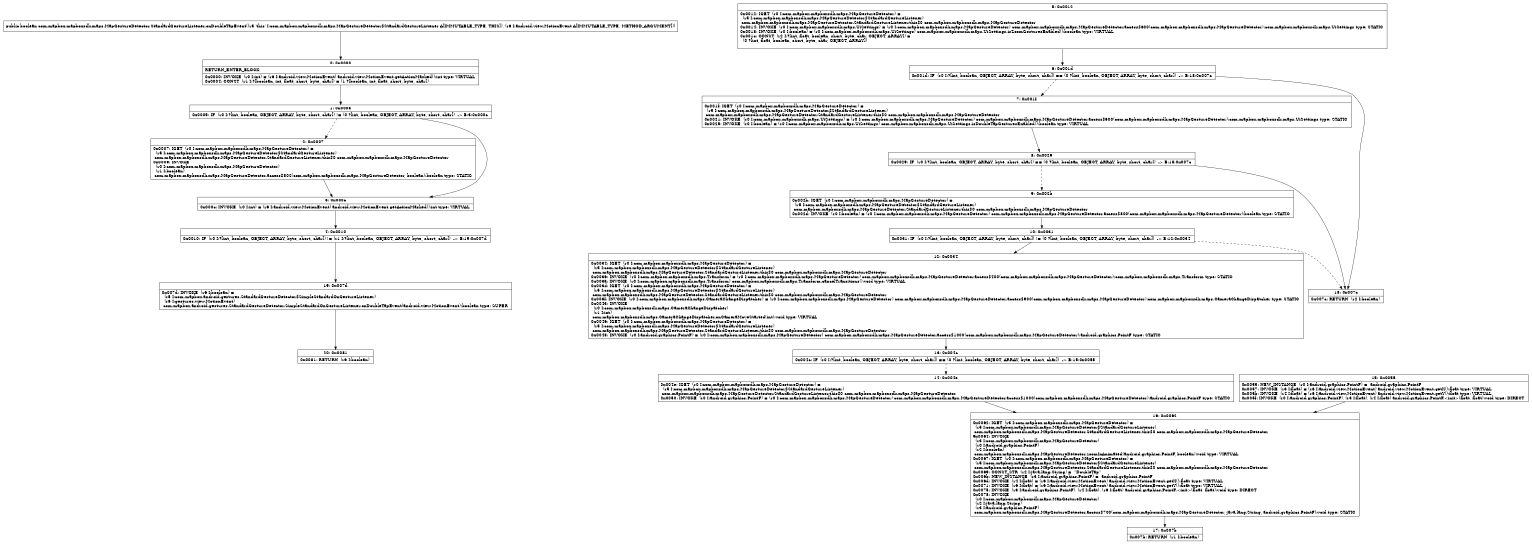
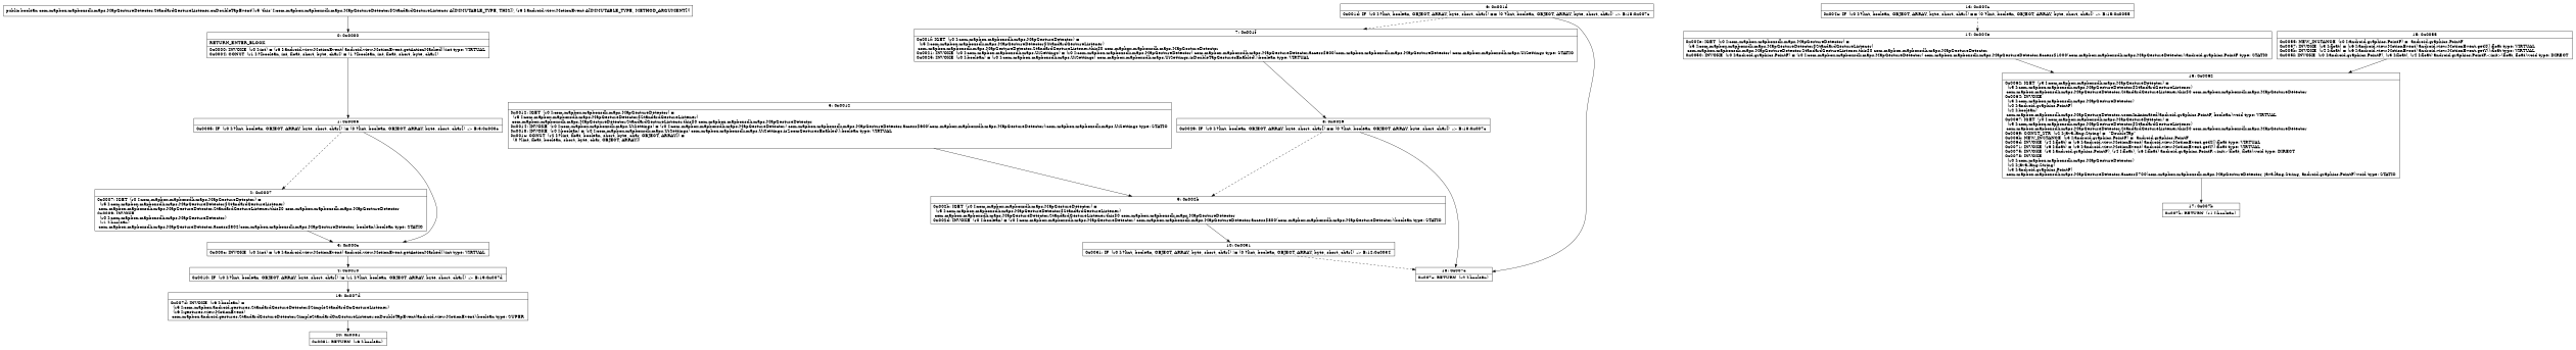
  digraph {
    node [shape=record]
    n1 [label="{0\:\ 0x0000|RETURN_ENTER_BLOCK\l|0x0000: INVOKE  (r0 I:int) = (r6 I:android.view.MotionEvent) android.view.MotionEvent.getActionMasked():int type: VIRTUAL \l0x0004: CONST  (r1 I:?[boolean, int, float, short, byte, char]) = (1 ?[boolean, int, float, short, byte, char]) \l}"]
    n2 [label="{1\:\ 0x0005|0x0005: IF  (r0 I:?[int, boolean, OBJECT, ARRAY, byte, short, char]) != (0 ?[int, boolean, OBJECT, ARRAY, byte, short, char])  \-\> B:3:0x000c \l}"]
    n3 [label="{2\:\ 0x0007|0x0007: IGET  (r0 I:com.mapbox.mapboxsdk.maps.MapGestureDetector) = \l  (r5 I:com.mapbox.mapboxsdk.maps.MapGestureDetector$StandardGestureListener)\l com.mapbox.mapboxsdk.maps.MapGestureDetector.StandardGestureListener.this$0 com.mapbox.mapboxsdk.maps.MapGestureDetector \l0x0009: INVOKE  \l  (r0 I:com.mapbox.mapboxsdk.maps.MapGestureDetector)\l  (r1 I:boolean)\l com.mapbox.mapboxsdk.maps.MapGestureDetector.access$802(com.mapbox.mapboxsdk.maps.MapGestureDetector, boolean):boolean type: STATIC \l}"]
    n4 [label="{3\:\ 0x000c|0x000c: INVOKE  (r0 I:int) = (r6 I:android.view.MotionEvent) android.view.MotionEvent.getActionMasked():int type: VIRTUAL \l}"]
    n5 [label="{4\:\ 0x0010|0x0010: IF  (r0 I:?[int, boolean, OBJECT, ARRAY, byte, short, char]) != (r1 I:?[int, boolean, OBJECT, ARRAY, byte, short, char])  \-\> B:19:0x007d \l}"]
    n6 [label="{19\:\ 0x007d|0x007d: INVOKE  (r6 I:boolean) = \l  (r5 I:com.mapbox.android.gestures.StandardGestureDetector$SimpleStandardOnGestureListener)\l  (r6 I:gestures.view.MotionEvent)\l com.mapbox.android.gestures.StandardGestureDetector.SimpleStandardOnGestureListener.onDoubleTapEvent(android.view.MotionEvent):boolean type: SUPER \l}"]
    n7 [label="{5\:\ 0x0012|0x0012: IGET  (r0 I:com.mapbox.mapboxsdk.maps.MapGestureDetector) = \l  (r5 I:com.mapbox.mapboxsdk.maps.MapGestureDetector$StandardGestureListener)\l com.mapbox.mapboxsdk.maps.MapGestureDetector.StandardGestureListener.this$0 com.mapbox.mapboxsdk.maps.MapGestureDetector \l0x0014: INVOKE  (r0 I:com.mapbox.mapboxsdk.maps.UiSettings) = (r0 I:com.mapbox.mapboxsdk.maps.MapGestureDetector) com.mapbox.mapboxsdk.maps.MapGestureDetector.access$600(com.mapbox.mapboxsdk.maps.MapGestureDetector):com.mapbox.mapboxsdk.maps.UiSettings type: STATIC \l0x0018: INVOKE  (r0 I:boolean) = (r0 I:com.mapbox.mapboxsdk.maps.UiSettings) com.mapbox.mapboxsdk.maps.UiSettings.isZoomGesturesEnabled():boolean type: VIRTUAL \l0x001c: CONST  (r2 I:?[int, float, boolean, short, byte, char, OBJECT, ARRAY]) = \l  (0 ?[int, float, boolean, short, byte, char, OBJECT, ARRAY])\l \l}"]
    n8 [label="{6\:\ 0x001d|0x001d: IF  (r0 I:?[int, boolean, OBJECT, ARRAY, byte, short, char]) == (0 ?[int, boolean, OBJECT, ARRAY, byte, short, char])  \-\> B:18:0x007c \l}"]
    n9 [label="{20\:\ 0x0081|0x0081: RETURN  (r6 I:boolean) \l}"]
    n10 [label="{7\:\ 0x001f|0x001f: IGET  (r0 I:com.mapbox.mapboxsdk.maps.MapGestureDetector) = \l  (r5 I:com.mapbox.mapboxsdk.maps.MapGestureDetector$StandardGestureListener)\l com.mapbox.mapboxsdk.maps.MapGestureDetector.StandardGestureListener.this$0 com.mapbox.mapboxsdk.maps.MapGestureDetector \l0x0021: INVOKE  (r0 I:com.mapbox.mapboxsdk.maps.UiSettings) = (r0 I:com.mapbox.mapboxsdk.maps.MapGestureDetector) com.mapbox.mapboxsdk.maps.MapGestureDetector.access$600(com.mapbox.mapboxsdk.maps.MapGestureDetector):com.mapbox.mapboxsdk.maps.UiSettings type: STATIC \l0x0025: INVOKE  (r0 I:boolean) = (r0 I:com.mapbox.mapboxsdk.maps.UiSettings) com.mapbox.mapboxsdk.maps.UiSettings.isDoubleTapGesturesEnabled():boolean type: VIRTUAL \l}"]
    n11 [label="{18\:\ 0x007c|0x007c: RETURN  (r2 I:boolean) \l}"]
    n12 [label="{8\:\ 0x0029|0x0029: IF  (r0 I:?[int, boolean, OBJECT, ARRAY, byte, short, char]) == (0 ?[int, boolean, OBJECT, ARRAY, byte, short, char])  \-\> B:18:0x007c \l}"]
    n13 [label="{9\:\ 0x002b|0x002b: IGET  (r0 I:com.mapbox.mapboxsdk.maps.MapGestureDetector) = \l  (r5 I:com.mapbox.mapboxsdk.maps.MapGestureDetector$StandardGestureListener)\l com.mapbox.mapboxsdk.maps.MapGestureDetector.StandardGestureListener.this$0 com.mapbox.mapboxsdk.maps.MapGestureDetector \l0x002d: INVOKE  (r0 I:boolean) = (r0 I:com.mapbox.mapboxsdk.maps.MapGestureDetector) com.mapbox.mapboxsdk.maps.MapGestureDetector.access$800(com.mapbox.mapboxsdk.maps.MapGestureDetector):boolean type: STATIC \l}"]
    n14 [label="{10\:\ 0x0031|0x0031: IF  (r0 I:?[int, boolean, OBJECT, ARRAY, byte, short, char]) != (0 ?[int, boolean, OBJECT, ARRAY, byte, short, char])  \-\> B:12:0x0034 \l}"]
-   n15 [label="{12\:\ 0x0034|0x0034: IGET  (r0 I:com.mapbox.mapboxsdk.maps.MapGestureDetector) = \l  (r5 I:com.mapbox.mapboxsdk.maps.MapGestureDetector$StandardGestureListener)\l com.mapbox.mapboxsdk.maps.MapGestureDetector.StandardGestureListener.this$0 com.mapbox.mapboxsdk.maps.MapGestureDetector \l0x0036: INVOKE  (r0 I:com.mapbox.mapboxsdk.maps.Transform) = (r0 I:com.mapbox.mapboxsdk.maps.MapGestureDetector) com.mapbox.mapboxsdk.maps.MapGestureDetector.access$400(com.mapbox.mapboxsdk.maps.MapGestureDetector):com.mapbox.mapboxsdk.maps.Transform type: STATIC \l0x003a: INVOKE  (r0 I:com.mapbox.mapboxsdk.maps.Transform) com.mapbox.mapboxsdk.maps.Transform.cancelTransitions():void type: VIRTUAL \l0x003d: IGET  (r0 I:com.mapbox.mapboxsdk.maps.MapGestureDetector) = \l  (r5 I:com.mapbox.mapboxsdk.maps.MapGestureDetector$StandardGestureListener)\l com.mapbox.mapboxsdk.maps.MapGestureDetector.StandardGestureListener.this$0 com.mapbox.mapboxsdk.maps.MapGestureDetector \l0x003f: INVOKE  (r0 I:com.mapbox.mapboxsdk.maps.CameraChangeDispatcher) = (r0 I:com.mapbox.mapboxsdk.maps.MapGestureDetector) com.mapbox.mapboxsdk.maps.MapGestureDetector.access$900(com.mapbox.mapboxsdk.maps.MapGestureDetector):com.mapbox.mapboxsdk.maps.CameraChangeDispatcher type: STATIC \l0x0043: INVOKE  \l  (r0 I:com.mapbox.mapboxsdk.maps.CameraChangeDispatcher)\l  (r1 I:int)\l com.mapbox.mapboxsdk.maps.CameraChangeDispatcher.onCameraMoveStarted(int):void type: VIRTUAL \l0x0046: IGET  (r0 I:com.mapbox.mapboxsdk.maps.MapGestureDetector) = \l  (r5 I:com.mapbox.mapboxsdk.maps.MapGestureDetector$StandardGestureListener)\l com.mapbox.mapboxsdk.maps.MapGestureDetector.StandardGestureListener.this$0 com.mapbox.mapboxsdk.maps.MapGestureDetector \l0x0048: INVOKE  (r0 I:android.graphics.PointF) = (r0 I:com.mapbox.mapboxsdk.maps.MapGestureDetector) com.mapbox.mapboxsdk.maps.MapGestureDetector.access$1000(com.mapbox.mapboxsdk.maps.MapGestureDetector):android.graphics.PointF type: STATIC \l}"]
    n16 [label="{13\:\ 0x004c|0x004c: IF  (r0 I:?[int, boolean, OBJECT, ARRAY, byte, short, char]) == (0 ?[int, boolean, OBJECT, ARRAY, byte, short, char])  \-\> B:15:0x0055 \l}"]
    n17 [label="{14\:\ 0x004e|0x004e: IGET  (r0 I:com.mapbox.mapboxsdk.maps.MapGestureDetector) = \l  (r5 I:com.mapbox.mapboxsdk.maps.MapGestureDetector$StandardGestureListener)\l com.mapbox.mapboxsdk.maps.MapGestureDetector.StandardGestureListener.this$0 com.mapbox.mapboxsdk.maps.MapGestureDetector \l0x0050: INVOKE  (r0 I:android.graphics.PointF) = (r0 I:com.mapbox.mapboxsdk.maps.MapGestureDetector) com.mapbox.mapboxsdk.maps.MapGestureDetector.access$1000(com.mapbox.mapboxsdk.maps.MapGestureDetector):android.graphics.PointF type: STATIC \l}"]
-   n18 [label="{16\:\ 0x0062|0x0062: IGET  (r3 I:com.mapbox.mapboxsdk.maps.MapGestureDetector) = \l  (r5 I:com.mapbox.mapboxsdk.maps.MapGestureDetector$StandardGestureListener)\l com.mapbox.mapboxsdk.maps.MapGestureDetector.StandardGestureListener.this$0 com.mapbox.mapboxsdk.maps.MapGestureDetector \l9x0064: INVOKE  \l  (r3 I:com.mapbox.mapboxsdk.maps.MapGestureDetector)\l  (r0 I:android.graphics.PointF)\l  (r2 I:boolean)\l com.mapbox.mapboxsdk.maps.MapGestureDetector.zoomInAnimated(android.graphics.PointF, boolean):void type: VIRTUAL \l0x0067: IGET  (r0 I:com.mapbox.mapboxsdk.maps.MapGestureDetector) = \l  (r5 I:com.mapbox.mapboxsdk.maps.MapGestureDetector$StandardGestureListener)\l com.mapbox.mapboxsdk.maps.MapGestureDetector.StandardGestureListener.this$0 com.mapbox.mapboxsdk.maps.MapGestureDetector \l0x0069: CONST_STR  (r2 I:java.lang.String) =  \"DoubleTap\" \l0x006b: NEW_INSTANCE  (r3 I:android.graphics.PointF) =  android.graphics.PointF \l0x006d: INVOKE  (r4 I:float) = (r6 I:android.view.MotionEvent) android.view.MotionEvent.getX():float type: VIRTUAL \l0x0071: INVOKE  (r6 I:float) = (r6 I:android.view.MotionEvent) android.view.MotionEvent.getY():float type: VIRTUAL \l0x0075: INVOKE  (r3 I:android.graphics.PointF), (r4 I:float), (r6 I:float) android.graphics.PointF.\<init\>(float, float):void type: DIRECT \l0x0078: INVOKE  \l  (r0 I:com.mapbox.mapboxsdk.maps.MapGestureDetector)\l  (r2 I:java.lang.String)\l  (r3 I:android.graphics.PointF)\l com.mapbox.mapboxsdk.maps.MapGestureDetector.access$700(com.mapbox.mapboxsdk.maps.MapGestureDetector, java.lang.String, android.graphics.PointF):void type: STATIC \l}"]
+   n18 [label="{16\:\ 0x0062|0x0062: IGET  (r3 I:com.mapbox.mapboxsdk.maps.MapGestureDetector) = \l  (r5 I:com.mapbox.mapboxsdk.maps.MapGestureDetector$StandardGestureListener)\l com.mapbox.mapboxsdk.maps.MapGestureDetector.StandardGestureListener.this$0 com.mapbox.mapboxsdk.maps.MapGestureDetector \l0x0064: INVOKE  \l  (r3 I:com.mapbox.mapboxsdk.maps.MapGestureDetector)\l  (r0 I:android.graphics.PointF)\l  (r2 I:boolean)\l com.mapbox.mapboxsdk.maps.MapGestureDetector.zoomInAnimated(android.graphics.PointF, boolean):void type: VIRTUAL \l0x0067: IGET  (r0 I:com.mapbox.mapboxsdk.maps.MapGestureDetector) = \l  (r5 I:com.mapbox.mapboxsdk.maps.MapGestureDetector$StandardGestureListener)\l com.mapbox.mapboxsdk.maps.MapGestureDetector.StandardGestureListener.this$0 com.mapbox.mapboxsdk.maps.MapGestureDetector \l0x0069: CONST_STR  (r2 I:java.lang.String) =  \"DoubleTap\" \l0x006b: NEW_INSTANCE  (r3 I:android.graphics.PointF) =  android.graphics.PointF \l0x006d: INVOKE  (r4 I:float) = (r6 I:android.view.MotionEvent) android.view.MotionEvent.getX():float type: VIRTUAL \l0x0071: INVOKE  (r6 I:float) = (r6 I:android.view.MotionEvent) android.view.MotionEvent.getY():float type: VIRTUAL \l0x0075: INVOKE  (r3 I:android.graphics.PointF), (r4 I:float), (r6 I:float) android.graphics.PointF.\<init\>(float, float):void type: DIRECT \l0x0078: INVOKE  \l  (r0 I:com.mapbox.mapboxsdk.maps.MapGestureDetector)\l  (r2 I:java.lang.String)\l  (r3 I:android.graphics.PointF)\l com.mapbox.mapboxsdk.maps.MapGestureDetector.access$700(com.mapbox.mapboxsdk.maps.MapGestureDetector, java.lang.String, android.graphics.PointF):void type: STATIC \l}"]
    n19 [label="{15\:\ 0x0055|0x0055: NEW_INSTANCE  (r0 I:android.graphics.PointF) =  android.graphics.PointF \l0x0057: INVOKE  (r3 I:float) = (r6 I:android.view.MotionEvent) android.view.MotionEvent.getX():float type: VIRTUAL \l0x005b: INVOKE  (r4 I:float) = (r6 I:android.view.MotionEvent) android.view.MotionEvent.getY():float type: VIRTUAL \l0x005f: INVOKE  (r0 I:android.graphics.PointF), (r3 I:float), (r4 I:float) android.graphics.PointF.\<init\>(float, float):void type: DIRECT \l}"]
    n20 [label="{17\:\ 0x007b|0x007b: RETURN  (r1 I:boolean) \l}"]
    n21 [label="{public boolean com.mapbox.mapboxsdk.maps.MapGestureDetector.StandardGestureListener.onDoubleTapEvent((r5 'this' I:com.mapbox.mapboxsdk.maps.MapGestureDetector$StandardGestureListener A[IMMUTABLE_TYPE, THIS]), (r6 I:android.view.MotionEvent A[IMMUTABLE_TYPE, METHOD_ARGUMENT])) }"]
    n1 -> n2
    n2 -> n3 [style=dashed]
    n2 -> n4
    n3 -> n4
    n4 -> n5
    n5 -> n6
    n6 -> n9
-   n7 -> n8
+   n7 -> n13
    n8 -> n10 [style=dashed]
    n8 -> n11
    n10 -> n12
    n12 -> n11
    n12 -> n13 [style=dashed]
    n13 -> n14
    n14 -> n11 [style=dashed]
-   n14 -> n15
-   n15 -> n16
    n16 -> n17 [style=dashed]
    n17 -> n18
    n18 -> n20
    n19 -> n18
    n21 -> n1
  }
